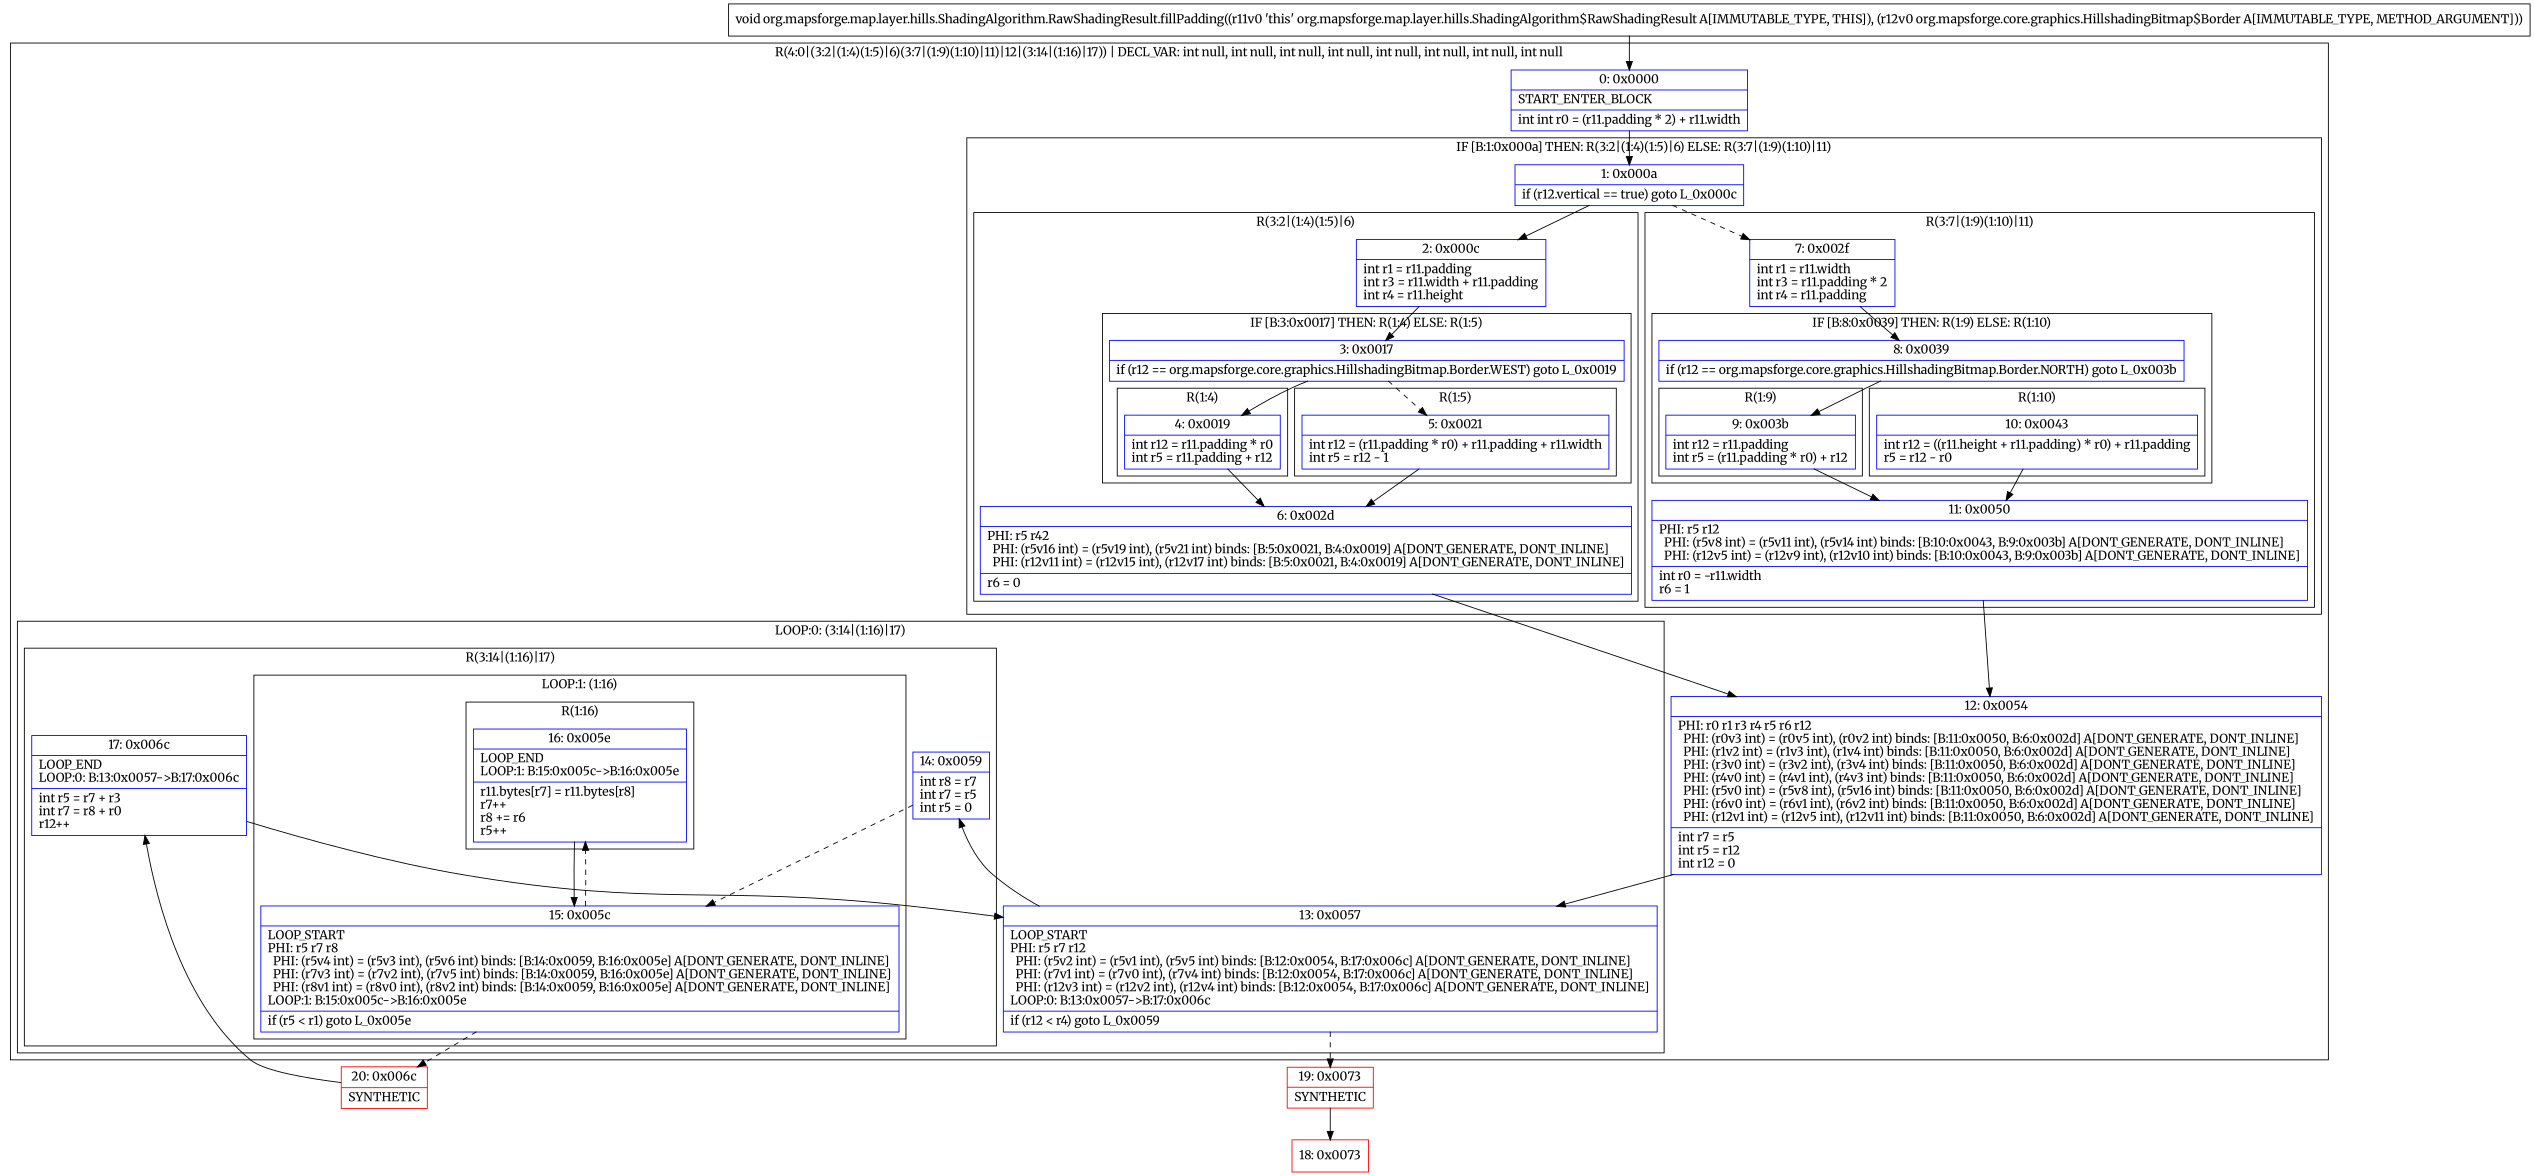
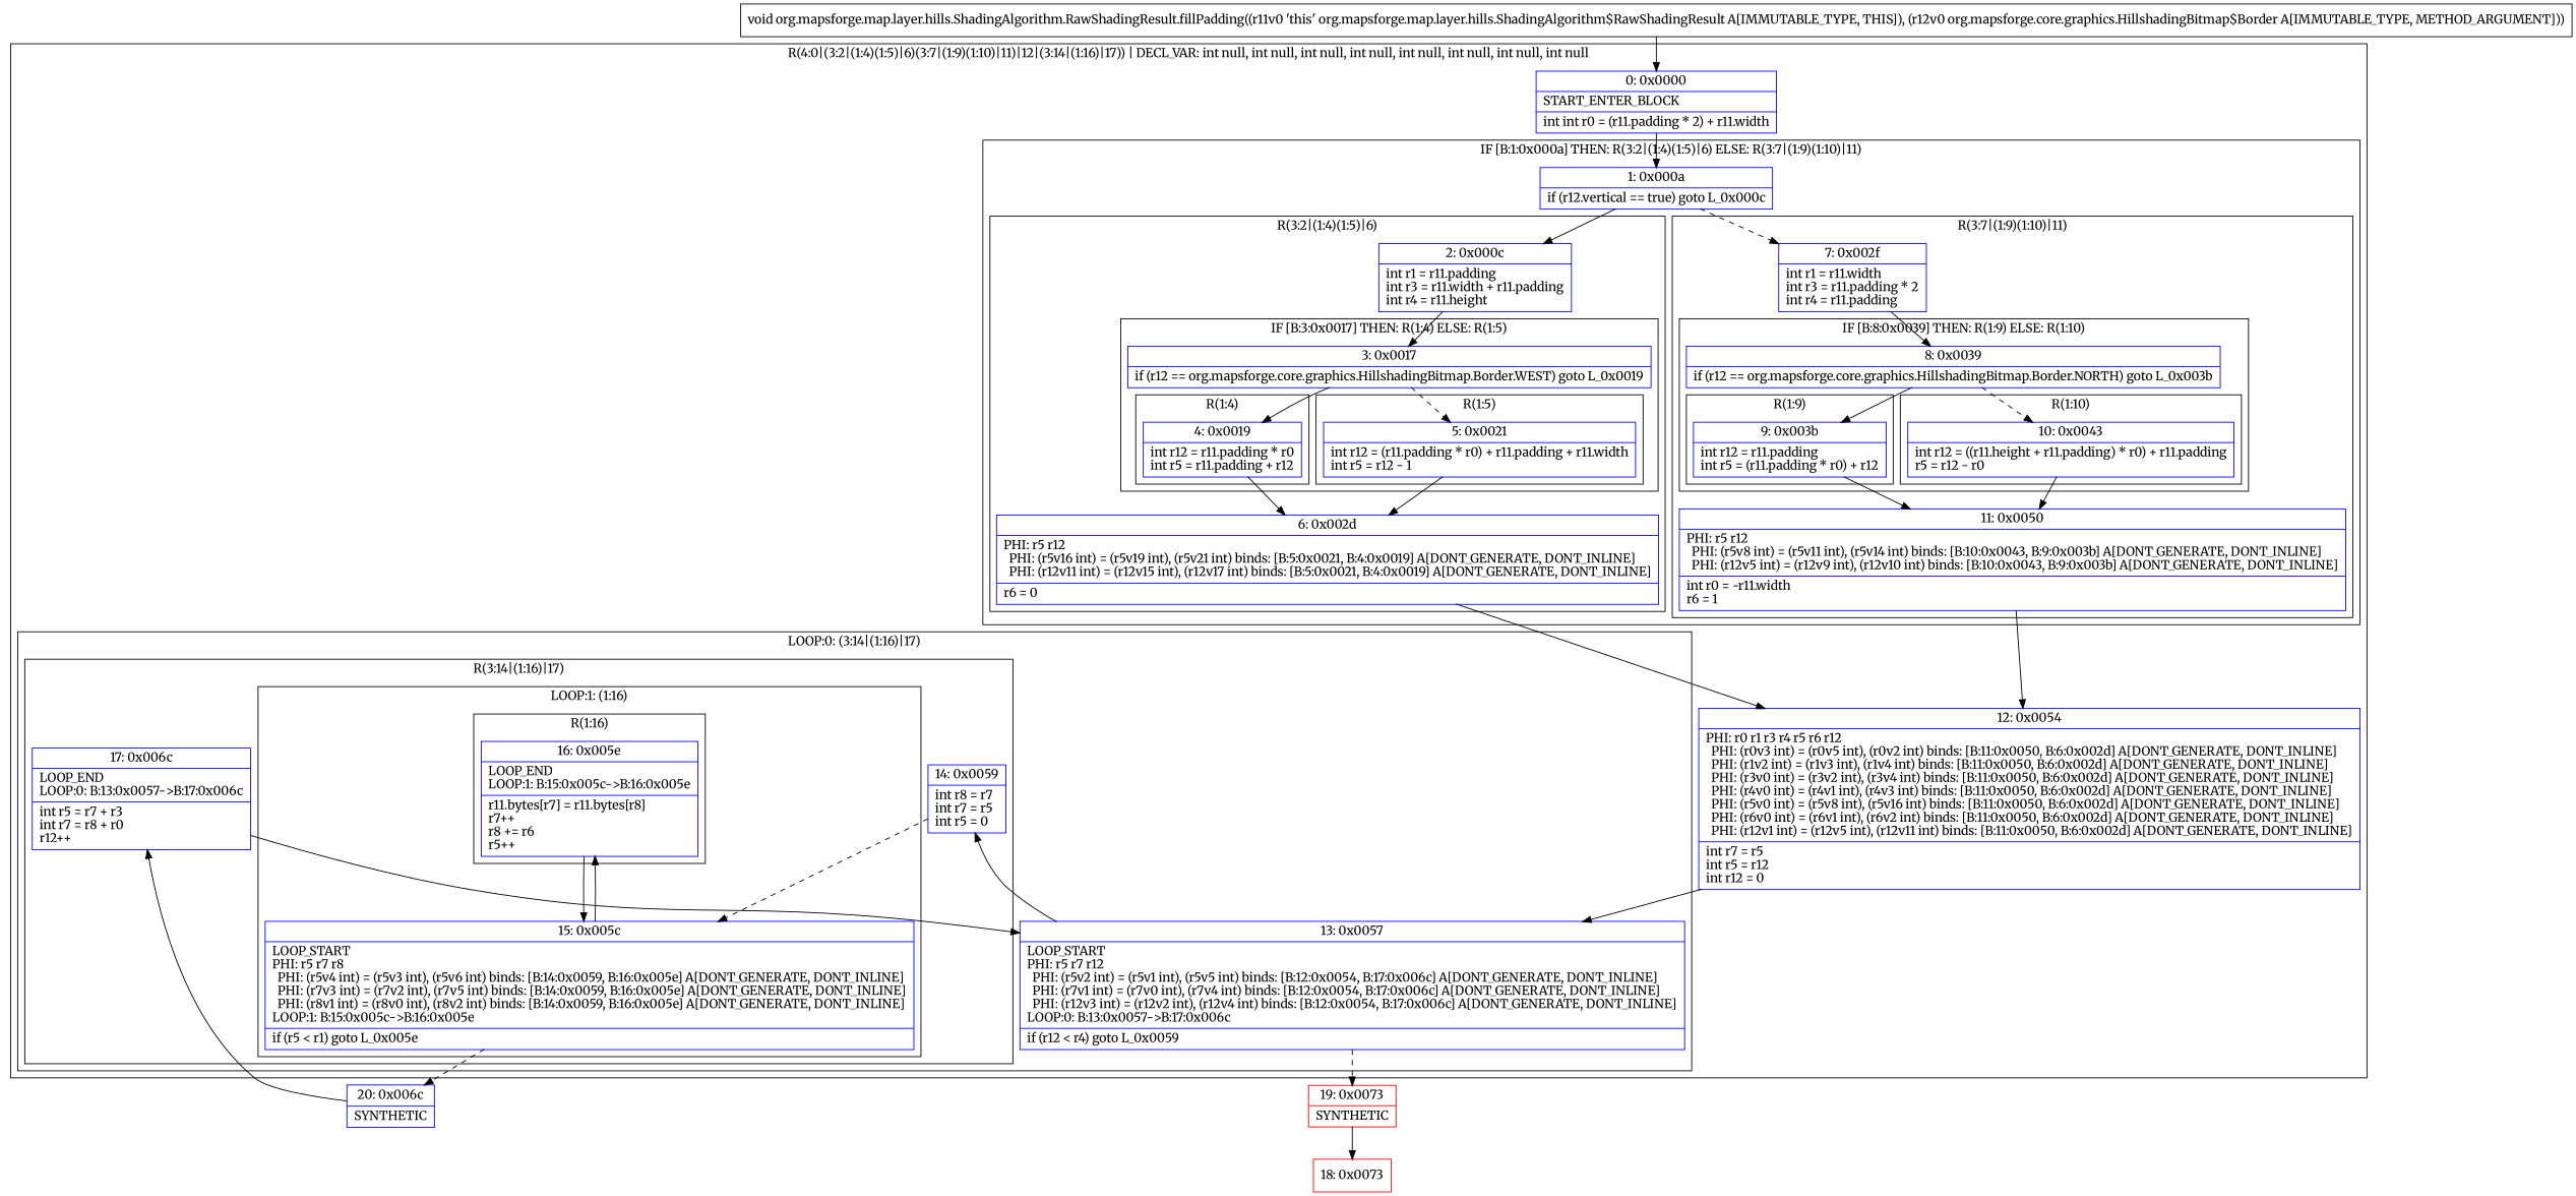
  digraph {
    fontname=Merriweather
    node [color=blue fontname=Merriweather shape=record]
    edge [fontname=Merriweather]
    n1 [label="{4\:\ 0x0019|int r12 = r11.padding * r0\lint r5 = r11.padding + r12\l}"]
    n2 [label="{5\:\ 0x0021|int r12 = (r11.padding * r0) + r11.padding + r11.width\lint r5 = r12 \- 1\l}"]
    n3 [label="{3\:\ 0x0017|if (r12 == org.mapsforge.core.graphics.HillshadingBitmap.Border.WEST) goto L_0x0019\l}"]
    n4 [label="{2\:\ 0x000c|int r1 = r11.padding\lint r3 = r11.width + r11.padding\lint r4 = r11.height\l}"]
-   n5 [label="{6\:\ 0x002d|PHI: r5 r42 \l  PHI: (r5v16 int) = (r5v19 int), (r5v21 int) binds: [B:5:0x0021, B:4:0x0019] A[DONT_GENERATE, DONT_INLINE]\l  PHI: (r12v11 int) = (r12v15 int), (r12v17 int) binds: [B:5:0x0021, B:4:0x0019] A[DONT_GENERATE, DONT_INLINE]\l|r6 = 0\l}"]
+   n5 [label="{6\:\ 0x002d|PHI: r5 r12 \l  PHI: (r5v16 int) = (r5v19 int), (r5v21 int) binds: [B:5:0x0021, B:4:0x0019] A[DONT_GENERATE, DONT_INLINE]\l  PHI: (r12v11 int) = (r12v15 int), (r12v17 int) binds: [B:5:0x0021, B:4:0x0019] A[DONT_GENERATE, DONT_INLINE]\l|r6 = 0\l}"]
    n6 [label="{9\:\ 0x003b|int r12 = r11.padding\lint r5 = (r11.padding * r0) + r12\l}"]
    n7 [label="{10\:\ 0x0043|int r12 = ((r11.height + r11.padding) * r0) + r11.padding\lr5 = r12 \- r0\l}"]
    n8 [label="{8\:\ 0x0039|if (r12 == org.mapsforge.core.graphics.HillshadingBitmap.Border.NORTH) goto L_0x003b\l}"]
    n9 [label="{7\:\ 0x002f|int r1 = r11.width\lint r3 = r11.padding * 2\lint r4 = r11.padding\l}"]
    n10 [label="{11\:\ 0x0050|PHI: r5 r12 \l  PHI: (r5v8 int) = (r5v11 int), (r5v14 int) binds: [B:10:0x0043, B:9:0x003b] A[DONT_GENERATE, DONT_INLINE]\l  PHI: (r12v5 int) = (r12v9 int), (r12v10 int) binds: [B:10:0x0043, B:9:0x003b] A[DONT_GENERATE, DONT_INLINE]\l|int r0 = \-r11.width\lr6 = 1\l}"]
    n11 [label="{1\:\ 0x000a|if (r12.vertical == true) goto L_0x000c\l}"]
    n12 [label="{16\:\ 0x005e|LOOP_END\lLOOP:1: B:15:0x005c\-\>B:16:0x005e\l|r11.bytes[r7] = r11.bytes[r8]\lr7++\lr8 += r6\lr5++\l}"]
    n13 [label="{15\:\ 0x005c|LOOP_START\lPHI: r5 r7 r8 \l  PHI: (r5v4 int) = (r5v3 int), (r5v6 int) binds: [B:14:0x0059, B:16:0x005e] A[DONT_GENERATE, DONT_INLINE]\l  PHI: (r7v3 int) = (r7v2 int), (r7v5 int) binds: [B:14:0x0059, B:16:0x005e] A[DONT_GENERATE, DONT_INLINE]\l  PHI: (r8v1 int) = (r8v0 int), (r8v2 int) binds: [B:14:0x0059, B:16:0x005e] A[DONT_GENERATE, DONT_INLINE]\lLOOP:1: B:15:0x005c\-\>B:16:0x005e\l|if (r5 \< r1) goto L_0x005e\l}"]
    n14 [label="{14\:\ 0x0059|int r8 = r7\lint r7 = r5\lint r5 = 0\l}"]
    n15 [label="{17\:\ 0x006c|LOOP_END\lLOOP:0: B:13:0x0057\-\>B:17:0x006c\l|int r5 = r7 + r3\lint r7 = r8 + r0\lr12++\l}"]
    n16 [label="{13\:\ 0x0057|LOOP_START\lPHI: r5 r7 r12 \l  PHI: (r5v2 int) = (r5v1 int), (r5v5 int) binds: [B:12:0x0054, B:17:0x006c] A[DONT_GENERATE, DONT_INLINE]\l  PHI: (r7v1 int) = (r7v0 int), (r7v4 int) binds: [B:12:0x0054, B:17:0x006c] A[DONT_GENERATE, DONT_INLINE]\l  PHI: (r12v3 int) = (r12v2 int), (r12v4 int) binds: [B:12:0x0054, B:17:0x006c] A[DONT_GENERATE, DONT_INLINE]\lLOOP:0: B:13:0x0057\-\>B:17:0x006c\l|if (r12 \< r4) goto L_0x0059\l}"]
    n17 [label="{0\:\ 0x0000|START_ENTER_BLOCK\l|int int r0 = (r11.padding * 2) + r11.width\l}"]
    n18 [label="{12\:\ 0x0054|PHI: r0 r1 r3 r4 r5 r6 r12 \l  PHI: (r0v3 int) = (r0v5 int), (r0v2 int) binds: [B:11:0x0050, B:6:0x002d] A[DONT_GENERATE, DONT_INLINE]\l  PHI: (r1v2 int) = (r1v3 int), (r1v4 int) binds: [B:11:0x0050, B:6:0x002d] A[DONT_GENERATE, DONT_INLINE]\l  PHI: (r3v0 int) = (r3v2 int), (r3v4 int) binds: [B:11:0x0050, B:6:0x002d] A[DONT_GENERATE, DONT_INLINE]\l  PHI: (r4v0 int) = (r4v1 int), (r4v3 int) binds: [B:11:0x0050, B:6:0x002d] A[DONT_GENERATE, DONT_INLINE]\l  PHI: (r5v0 int) = (r5v8 int), (r5v16 int) binds: [B:11:0x0050, B:6:0x002d] A[DONT_GENERATE, DONT_INLINE]\l  PHI: (r6v0 int) = (r6v1 int), (r6v2 int) binds: [B:11:0x0050, B:6:0x002d] A[DONT_GENERATE, DONT_INLINE]\l  PHI: (r12v1 int) = (r12v5 int), (r12v11 int) binds: [B:11:0x0050, B:6:0x002d] A[DONT_GENERATE, DONT_INLINE]\l|int r7 = r5\lint r5 = r12\lint r12 = 0\l}"]
-   n19 [color=red label="{20\:\ 0x006c|SYNTHETIC\l}"]
+   n19 [label="{20\:\ 0x006c|SYNTHETIC\l}"]
    n20 [color=red label="{19\:\ 0x0073|SYNTHETIC\l}"]
    n21 [color=red label="{18\:\ 0x0073}"]
    n22 [label="{void org.mapsforge.map.layer.hills.ShadingAlgorithm.RawShadingResult.fillPadding((r11v0 'this' org.mapsforge.map.layer.hills.ShadingAlgorithm$RawShadingResult A[IMMUTABLE_TYPE, THIS]), (r12v0 org.mapsforge.core.graphics.HillshadingBitmap$Border A[IMMUTABLE_TYPE, METHOD_ARGUMENT])) }" color=""]
    subgraph cluster_1 {
      label="R(4:0|(3:2|(1:4)(1:5)|6)(3:7|(1:9)(1:10)|11)|12|(3:14|(1:16)|17)) | DECL_VAR: int null, int null, int null, int null, int null, int null, int null, int null\l"
      n17
      n18
      subgraph cluster_2 {
        label="IF [B:1:0x000a] THEN: R(3:2|(1:4)(1:5)|6) ELSE: R(3:7|(1:9)(1:10)|11)"
        n11
        subgraph cluster_3 {
          label="R(3:2|(1:4)(1:5)|6)"
          n4
          n5
          subgraph cluster_4 {
            label="IF [B:3:0x0017] THEN: R(1:4) ELSE: R(1:5)"
            n3
            subgraph cluster_5 {
              label="R(1:4)"
              n1
            }
            subgraph cluster_6 {
              label="R(1:5)"
              n2
            }
          }
        }
        subgraph cluster_7 {
          label="R(3:7|(1:9)(1:10)|11)"
          n9
          n10
          subgraph cluster_8 {
            label="IF [B:8:0x0039] THEN: R(1:9) ELSE: R(1:10)"
            n8
            subgraph cluster_9 {
              label="R(1:9)"
              n6
            }
            subgraph cluster_10 {
              label="R(1:10)"
              n7
            }
          }
        }
      }
      subgraph cluster_11 {
        label="LOOP:0: (3:14|(1:16)|17)"
        n16
        subgraph cluster_12 {
          label="R(3:14|(1:16)|17)"
          n14
          n15
          subgraph cluster_13 {
            label="LOOP:1: (1:16)"
            n13
            subgraph cluster_14 {
              label="R(1:16)"
              n12
            }
          }
        }
      }
    }
    n1 -> n5
    n2 -> n5
    n3 -> n1
    n3 -> n2 [style=dashed]
    n4 -> n3
    n5 -> n18
    n6 -> n10
    n7 -> n10
    n8 -> n6
+   n8 -> n7 [style=dashed]
    n9 -> n8
    n10 -> n18
    n11 -> n4
    n11 -> n9 [style=dashed]
    n12 -> n13
-   n13 -> n12 [style=dashed]
+   n13 -> n12
    n13 -> n19 [style=dashed]
    n14 -> n13 [style=dashed]
    n15 -> n16
    n16 -> n14
    n16 -> n20 [style=dashed]
    n17 -> n11
    n18 -> n16
    n19 -> n15
    n20 -> n21
    n22 -> n17
  }
